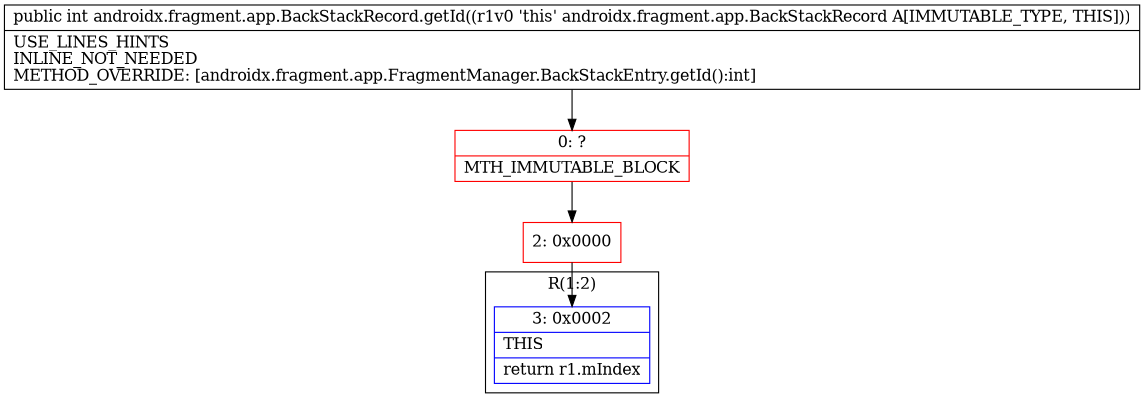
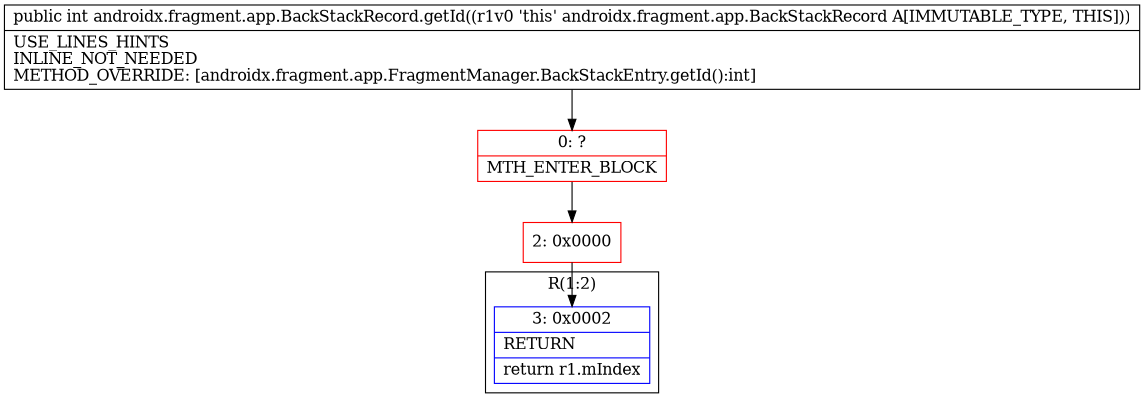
  digraph {
    node [color=red shape=record]
-   n1 [color=blue label="{3\:\ 0x0002|THIS\l|return r1.mIndex\l}"]
-   n2 [label="{0\:\ ?|MTH_IMMUTABLE_BLOCK\l}"]
+   n1 [color=blue label="{3\:\ 0x0002|RETURN\l|return r1.mIndex\l}"]
+   n2 [label="{0\:\ ?|MTH_ENTER_BLOCK\l}"]
    n3 [label="{2\:\ 0x0000}"]
    n4 [label="{public int androidx.fragment.app.BackStackRecord.getId((r1v0 'this' androidx.fragment.app.BackStackRecord A[IMMUTABLE_TYPE, THIS]))  | USE_LINES_HINTS\lINLINE_NOT_NEEDED\lMETHOD_OVERRIDE: [androidx.fragment.app.FragmentManager.BackStackEntry.getId():int]\l}" color=""]
    subgraph cluster_1 {
      label="R(1:2)"
      n1
    }
    n2 -> n3
    n3 -> n1
    n4 -> n2
  }
